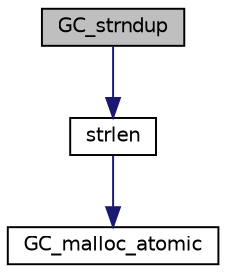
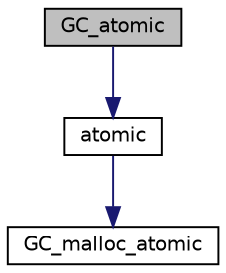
  digraph {
    rankdir=TB
    node [color=black fillcolor=white fontname=Helvetica fontsize=10 shape=record style=filled]
    edge [color=midnightblue fontname=Helvetica fontsize=10 labelfontname=Helvetica labelfontsize=10 style=solid]
-   n1 [fillcolor=grey75 fontcolor=black height=0.2 label=GC_strndup width=0.4]
-   n2 [height=0.2 label=strlen width=0.4]
+   n1 [fillcolor=grey75 fontcolor=black height=0.2 label=GC_atomic width=0.4]
+   n2 [height=0.2 label=atomic width=0.4]
    n3 [height=0.2 label=GC_malloc_atomic width=0.4]
    n1 -> n2
    n2 -> n3
  }
